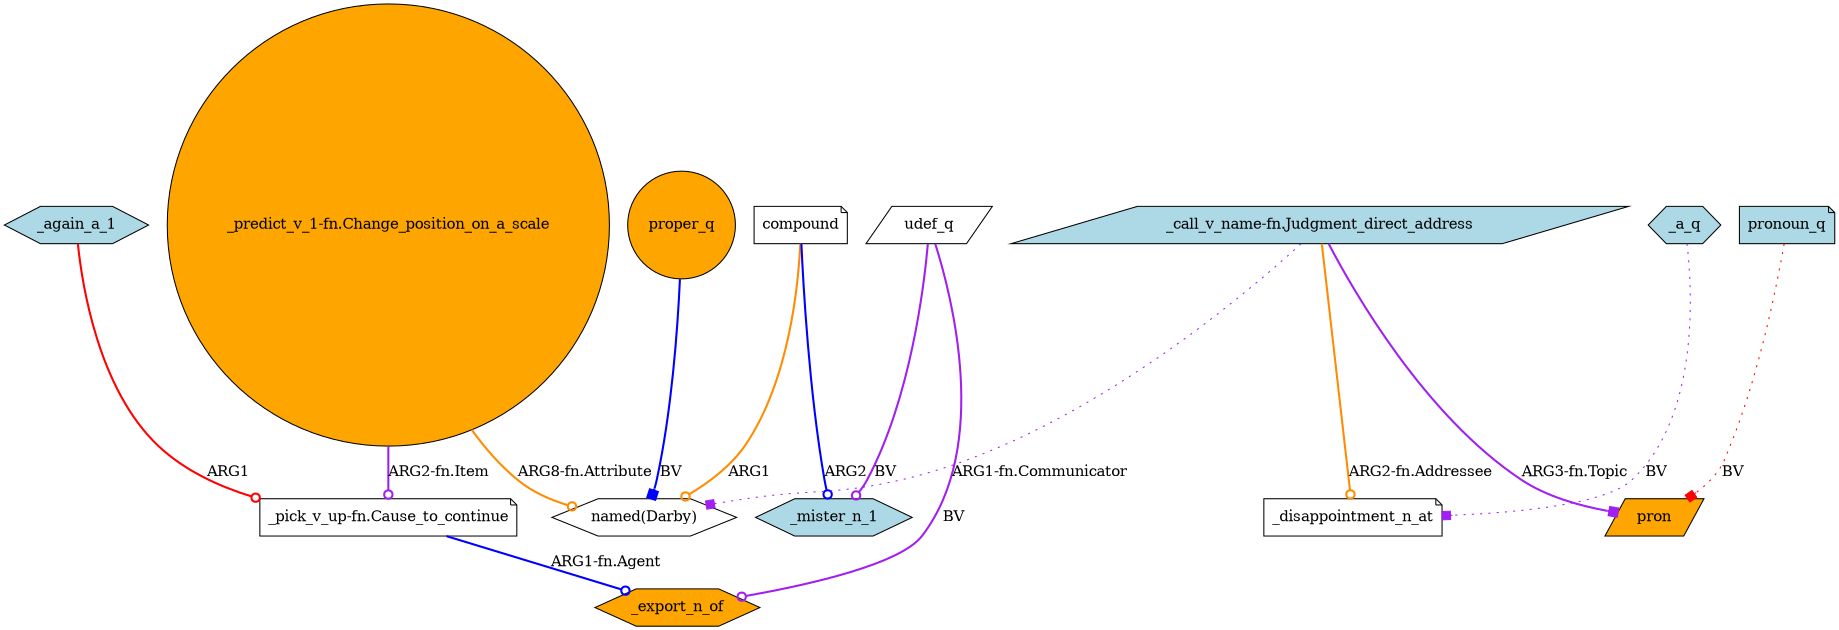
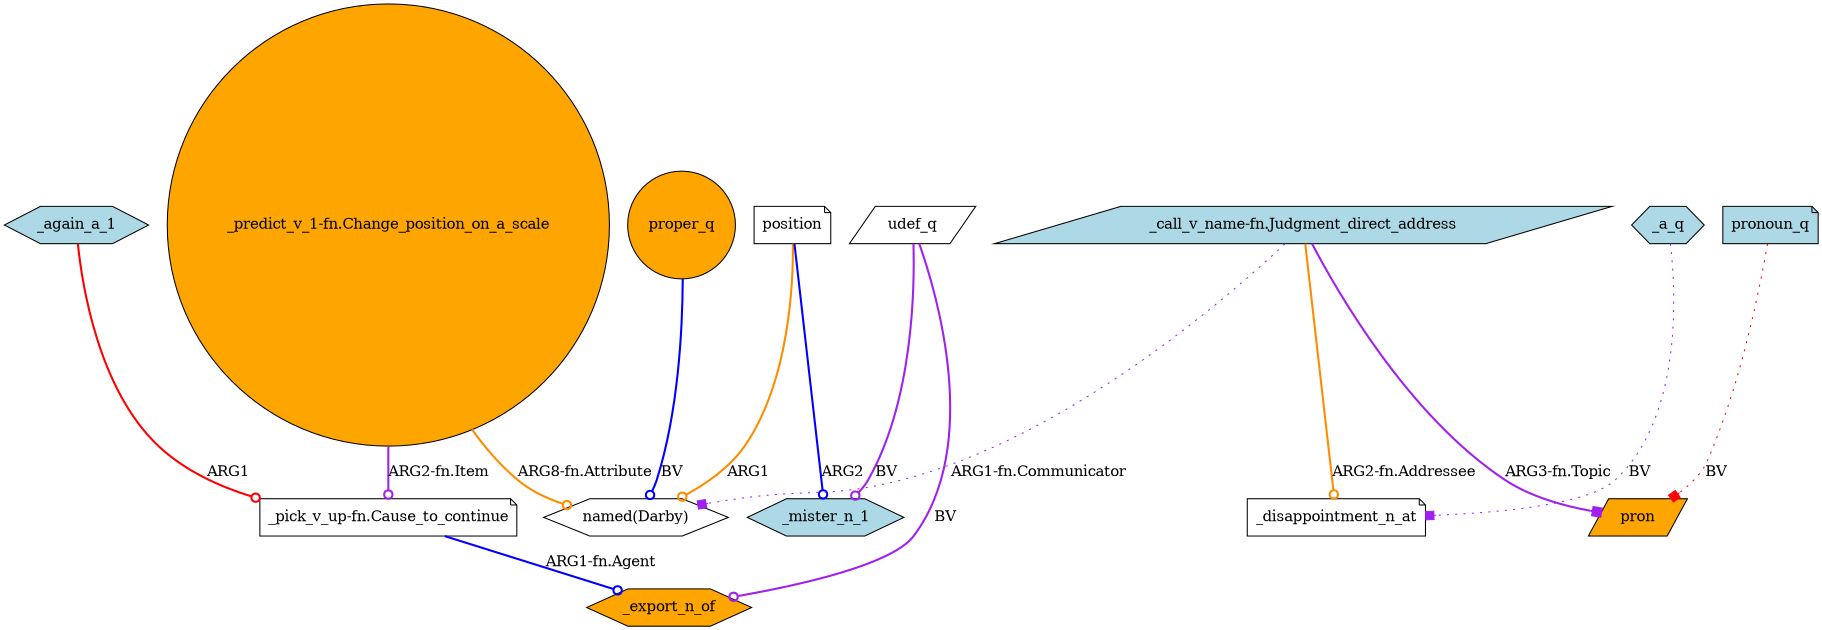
  digraph {
    node [fillcolor=white shape=hexagon style=filled]
    edge [arrowhead=odot color=purple style=bold]
    proper_q [fillcolor=orange shape=circle]
    "named(Darby)"
    udef_q [shape=parallelogram]
    _export_n_of [fillcolor=orange]
    _mister_n_1 [fillcolor=lightblue]
    "_predict_v_1-fn.Change_position_on_a_scale" [fillcolor=orange shape=circle]
    "_pick_v_up-fn.Cause_to_continue" [shape=note]
-   compound [shape=note]
+   compound [shape=note label=position]
    _a_q [fillcolor=lightblue]
    _disappointment_n_at [shape=note]
    "_call_v_name-fn.Judgment_direct_address" [fillcolor=lightblue shape=parallelogram]
    pron [fillcolor=orange shape=parallelogram]
    pronoun_q [fillcolor=lightblue shape=note]
    _again_a_1 [fillcolor=lightblue]
-   proper_q -> "named(Darby)" [arrowhead=box color=blue label=BV]
+   proper_q -> "named(Darby)" [color=blue label=BV]
    udef_q -> _export_n_of [label=BV]
    udef_q -> _mister_n_1 [label=BV]
    "_predict_v_1-fn.Change_position_on_a_scale" -> "named(Darby)" [color=darkorange label="ARG8-fn.Attribute"]
    "_predict_v_1-fn.Change_position_on_a_scale" -> "_pick_v_up-fn.Cause_to_continue" [label="ARG2-fn.Item"]
    "_pick_v_up-fn.Cause_to_continue" -> _export_n_of [color=blue label="ARG1-fn.Agent"]
    compound -> "named(Darby)" [color=darkorange label=ARG1]
    compound -> _mister_n_1 [color=blue label=ARG2]
    _a_q -> _disappointment_n_at [arrowhead=box label=BV style=dotted]
    "_call_v_name-fn.Judgment_direct_address" -> "named(Darby)" [arrowhead=box label="ARG1-fn.Communicator" style=dotted]
    "_call_v_name-fn.Judgment_direct_address" -> _disappointment_n_at [color=darkorange label="ARG2-fn.Addressee"]
    "_call_v_name-fn.Judgment_direct_address" -> pron [arrowhead=box label="ARG3-fn.Topic"]
    pronoun_q -> pron [arrowhead=box color=red label=BV style=dotted]
    _again_a_1 -> "_pick_v_up-fn.Cause_to_continue" [color=red label=ARG1]
  }
